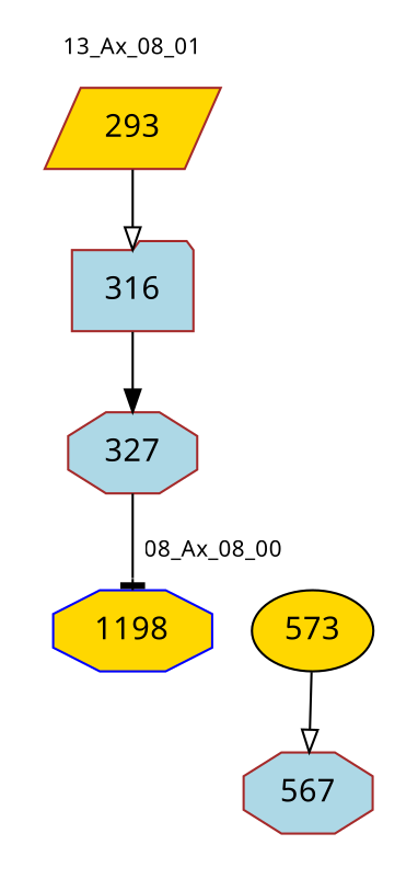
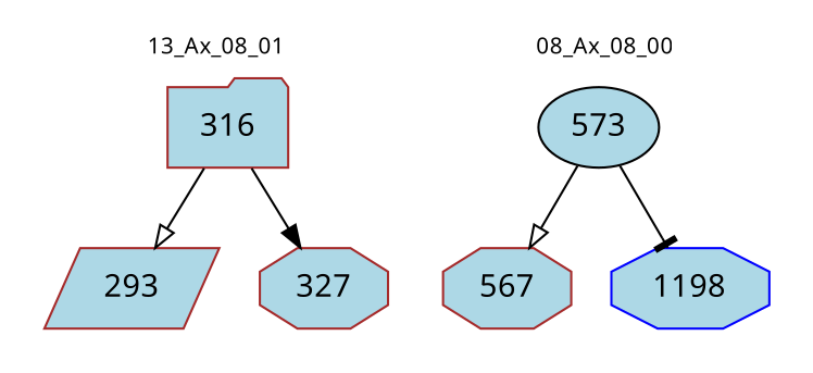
  digraph {
    fontname="Noto Sans"
    node [color=brown fillcolor=lightblue fontname="Noto Sans" shape=octagon style=filled]
    edge [arrowhead=onormal color=black fontname="Noto Sans"]
    n1 [label=316 shape=folder]
-   n2 [fillcolor=gold label=293 shape=parallelogram]
+   n2 [label=293 shape=parallelogram]
    n3 [label=327]
-   n4 [color=black fillcolor=gold label=573 shape=ellipse]
+   n4 [color=black label=573 shape=ellipse]
    n5 [label=567]
-   n6 [color=blue fillcolor=gold label=1198]
+   n6 [color=blue label=1198]
    subgraph cluster_1 {
      color=white
      fontsize=10
      label="13_Ax_08_01"
      n1
      n2
      n3
    }
    subgraph cluster_2 {
      color=white
      fontsize=10
      label="08_Ax_08_00"
      n4
      n5
      n6
    }
-   n2 -> n1
+   n1 -> n2
    n1 -> n3 [arrowhead=normal]
    n4 -> n5
-   n3 -> n6 [arrowhead=tee]
+   n4 -> n6 [arrowhead=tee]
  }
